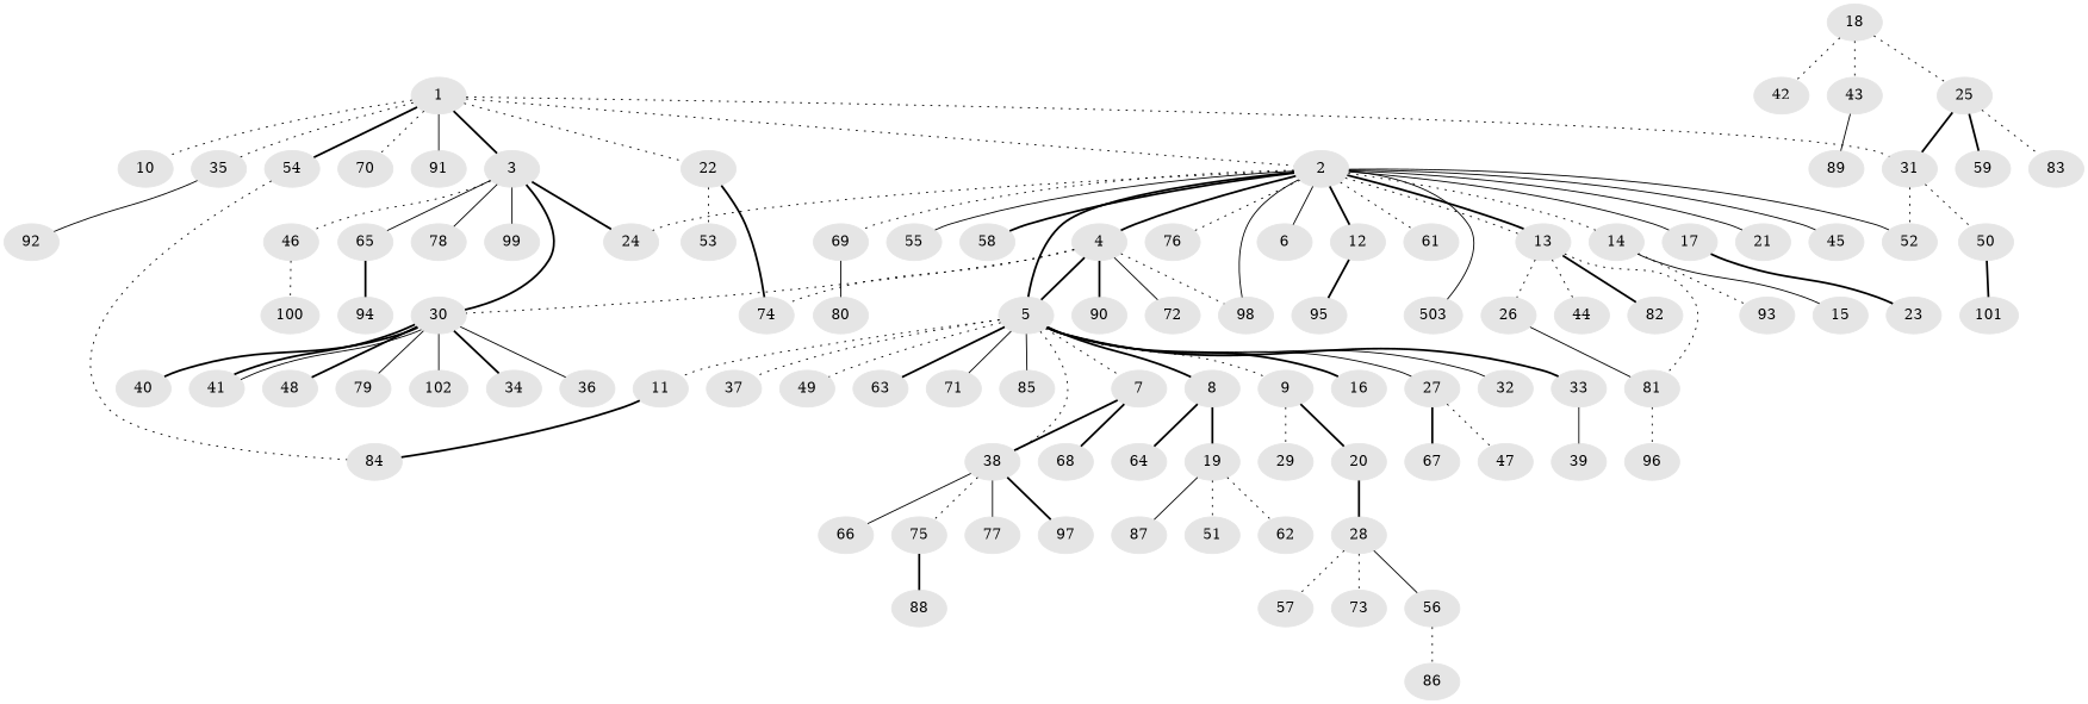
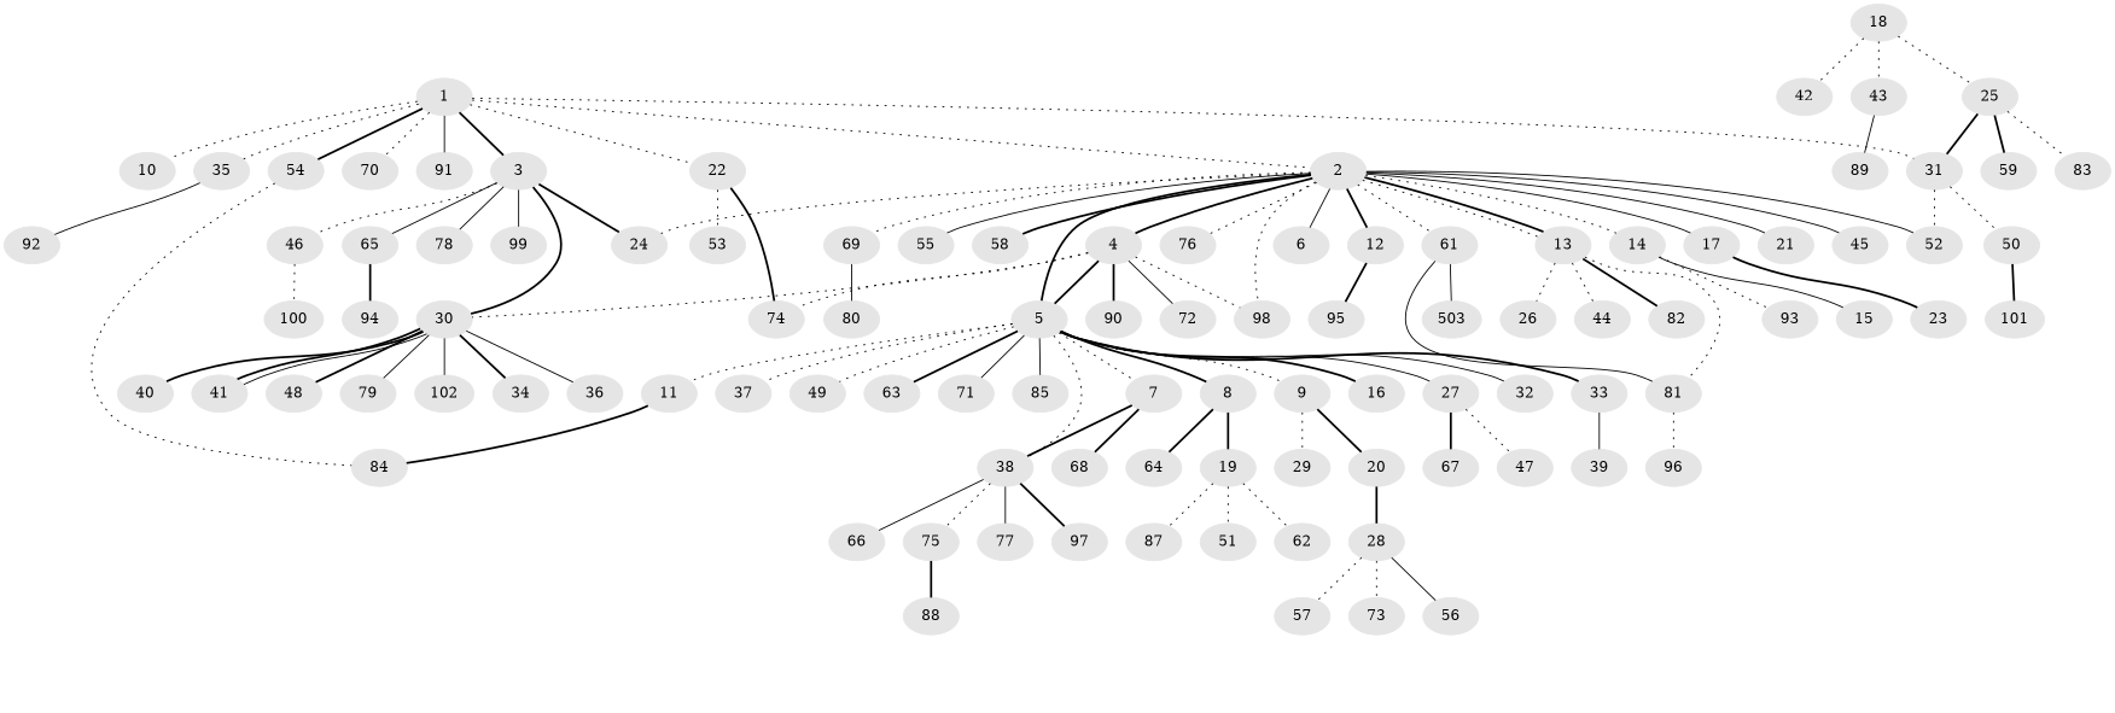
  graph {
    node [color=gray90 style=filled]
    edge [style=dotted]
    1
    2
    3
    10
    22
    31
    35
    54
    70
    91
    4
    5
    6
    12
    13
    14
    17
    21
    24
    45
    52
    55
    58
    61
    69
    76
    98
    n28 [label=503]
    30
    46
    65
    78
    99
    74
    53
    50
    92
    84
    72
    90
    7
    8
    9
    11
    16
    27
    32
    33
    37
    38
    49
    63
    71
    85
    95
    26
    44
    81
    82
    15
    93
    23
    18
    25
    42
    43
    80
    34
    36
    40
    41
    48
    79
    102
    100
    94
    68
    19
    64
    20
    29
    47
    67
    39
    66
    75
    77
    97
    51
    62
    87
    28
    96
    59
    83
    89
    56
    57
    73
-   86
    101
    88
    1 -- 2
    1 -- 3 [style=bold]
    1 -- 10
    1 -- 22
    1 -- 31
    1 -- 35
    1 -- 54 [style=bold]
    1 -- 70
    1 -- 91 [style=solid]
    2 -- 4 [style=bold]
    2 -- 5 [style=bold]
    2 -- 6 [style=solid]
    2 -- 12 [style=bold]
    2 -- 13
    2 -- 13 [style=bold]
    2 -- 14
    2 -- 17 [style=solid]
    2 -- 21 [style=solid]
    2 -- 24
    2 -- 45 [style=solid]
    2 -- 52 [style=solid]
    2 -- 55 [style=solid]
    2 -- 58 [style=bold]
    2 -- 61
    2 -- 69
    2 -- 76
-   2 -- 98 [style=solid]
-   2 -- n28 [style=solid]
+   2 -- 98
+   61 -- n28 [style=solid]
    3 -- 24 [style=bold]
    3 -- 30 [style=bold]
    3 -- 46
    3 -- 65 [style=solid]
    3 -- 78 [style=solid]
    3 -- 99 [style=solid]
    22 -- 74 [style=bold]
    22 -- 53
    31 -- 52
    31 -- 50
    35 -- 92 [style=solid]
    54 -- 84
    4 -- 5 [style=bold]
    4 -- 98
    4 -- 30
    4 -- 74
    4 -- 72 [style=solid]
    4 -- 90 [style=bold]
    5 -- 7
    5 -- 8 [style=bold]
    5 -- 9
    5 -- 11
    5 -- 16 [style=bold]
    5 -- 27 [style=solid]
    5 -- 32 [style=solid]
    5 -- 33 [style=bold]
    5 -- 37
    5 -- 38
    5 -- 49
    5 -- 63 [style=bold]
    5 -- 71 [style=solid]
    5 -- 85 [style=solid]
    12 -- 95 [style=bold]
    13 -- 26
    13 -- 44
    13 -- 81
    13 -- 82 [style=bold]
    14 -- 15 [style=solid]
    14 -- 93
    17 -- 23 [style=bold]
-   26 -- 81 [style=solid]
+   61 -- 81 [style=solid]
    69 -- 80 [style=solid]
    30 -- 34 [style=bold]
    30 -- 36 [style=solid]
    30 -- 40 [style=bold]
    30 -- 41 [style=bold]
    30 -- 41 [style=solid]
    30 -- 48 [style=bold]
    30 -- 79 [style=solid]
    30 -- 102 [style=solid]
    46 -- 100
    65 -- 94 [style=bold]
    50 -- 101 [style=bold]
    7 -- 38 [style=bold]
    7 -- 68 [style=bold]
    8 -- 19 [style=bold]
    8 -- 64 [style=bold]
    9 -- 20 [style=bold]
    9 -- 29
    11 -- 84 [style=bold]
    27 -- 47
    27 -- 67 [style=bold]
    33 -- 39 [style=solid]
    38 -- 66 [style=solid]
    38 -- 75
    38 -- 77 [style=solid]
    38 -- 97 [style=bold]
    81 -- 96
    18 -- 25
    18 -- 42
    18 -- 43
    25 -- 31 [style=bold]
    25 -- 59 [style=bold]
    25 -- 83
    43 -- 89 [style=solid]
    19 -- 51
    19 -- 62
-   19 -- 87 [style=solid]
+   19 -- 87
    20 -- 28 [style=bold]
    75 -- 88 [style=bold]
    28 -- 56 [style=solid]
    28 -- 57
    28 -- 73
-   56 -- 86
  }
